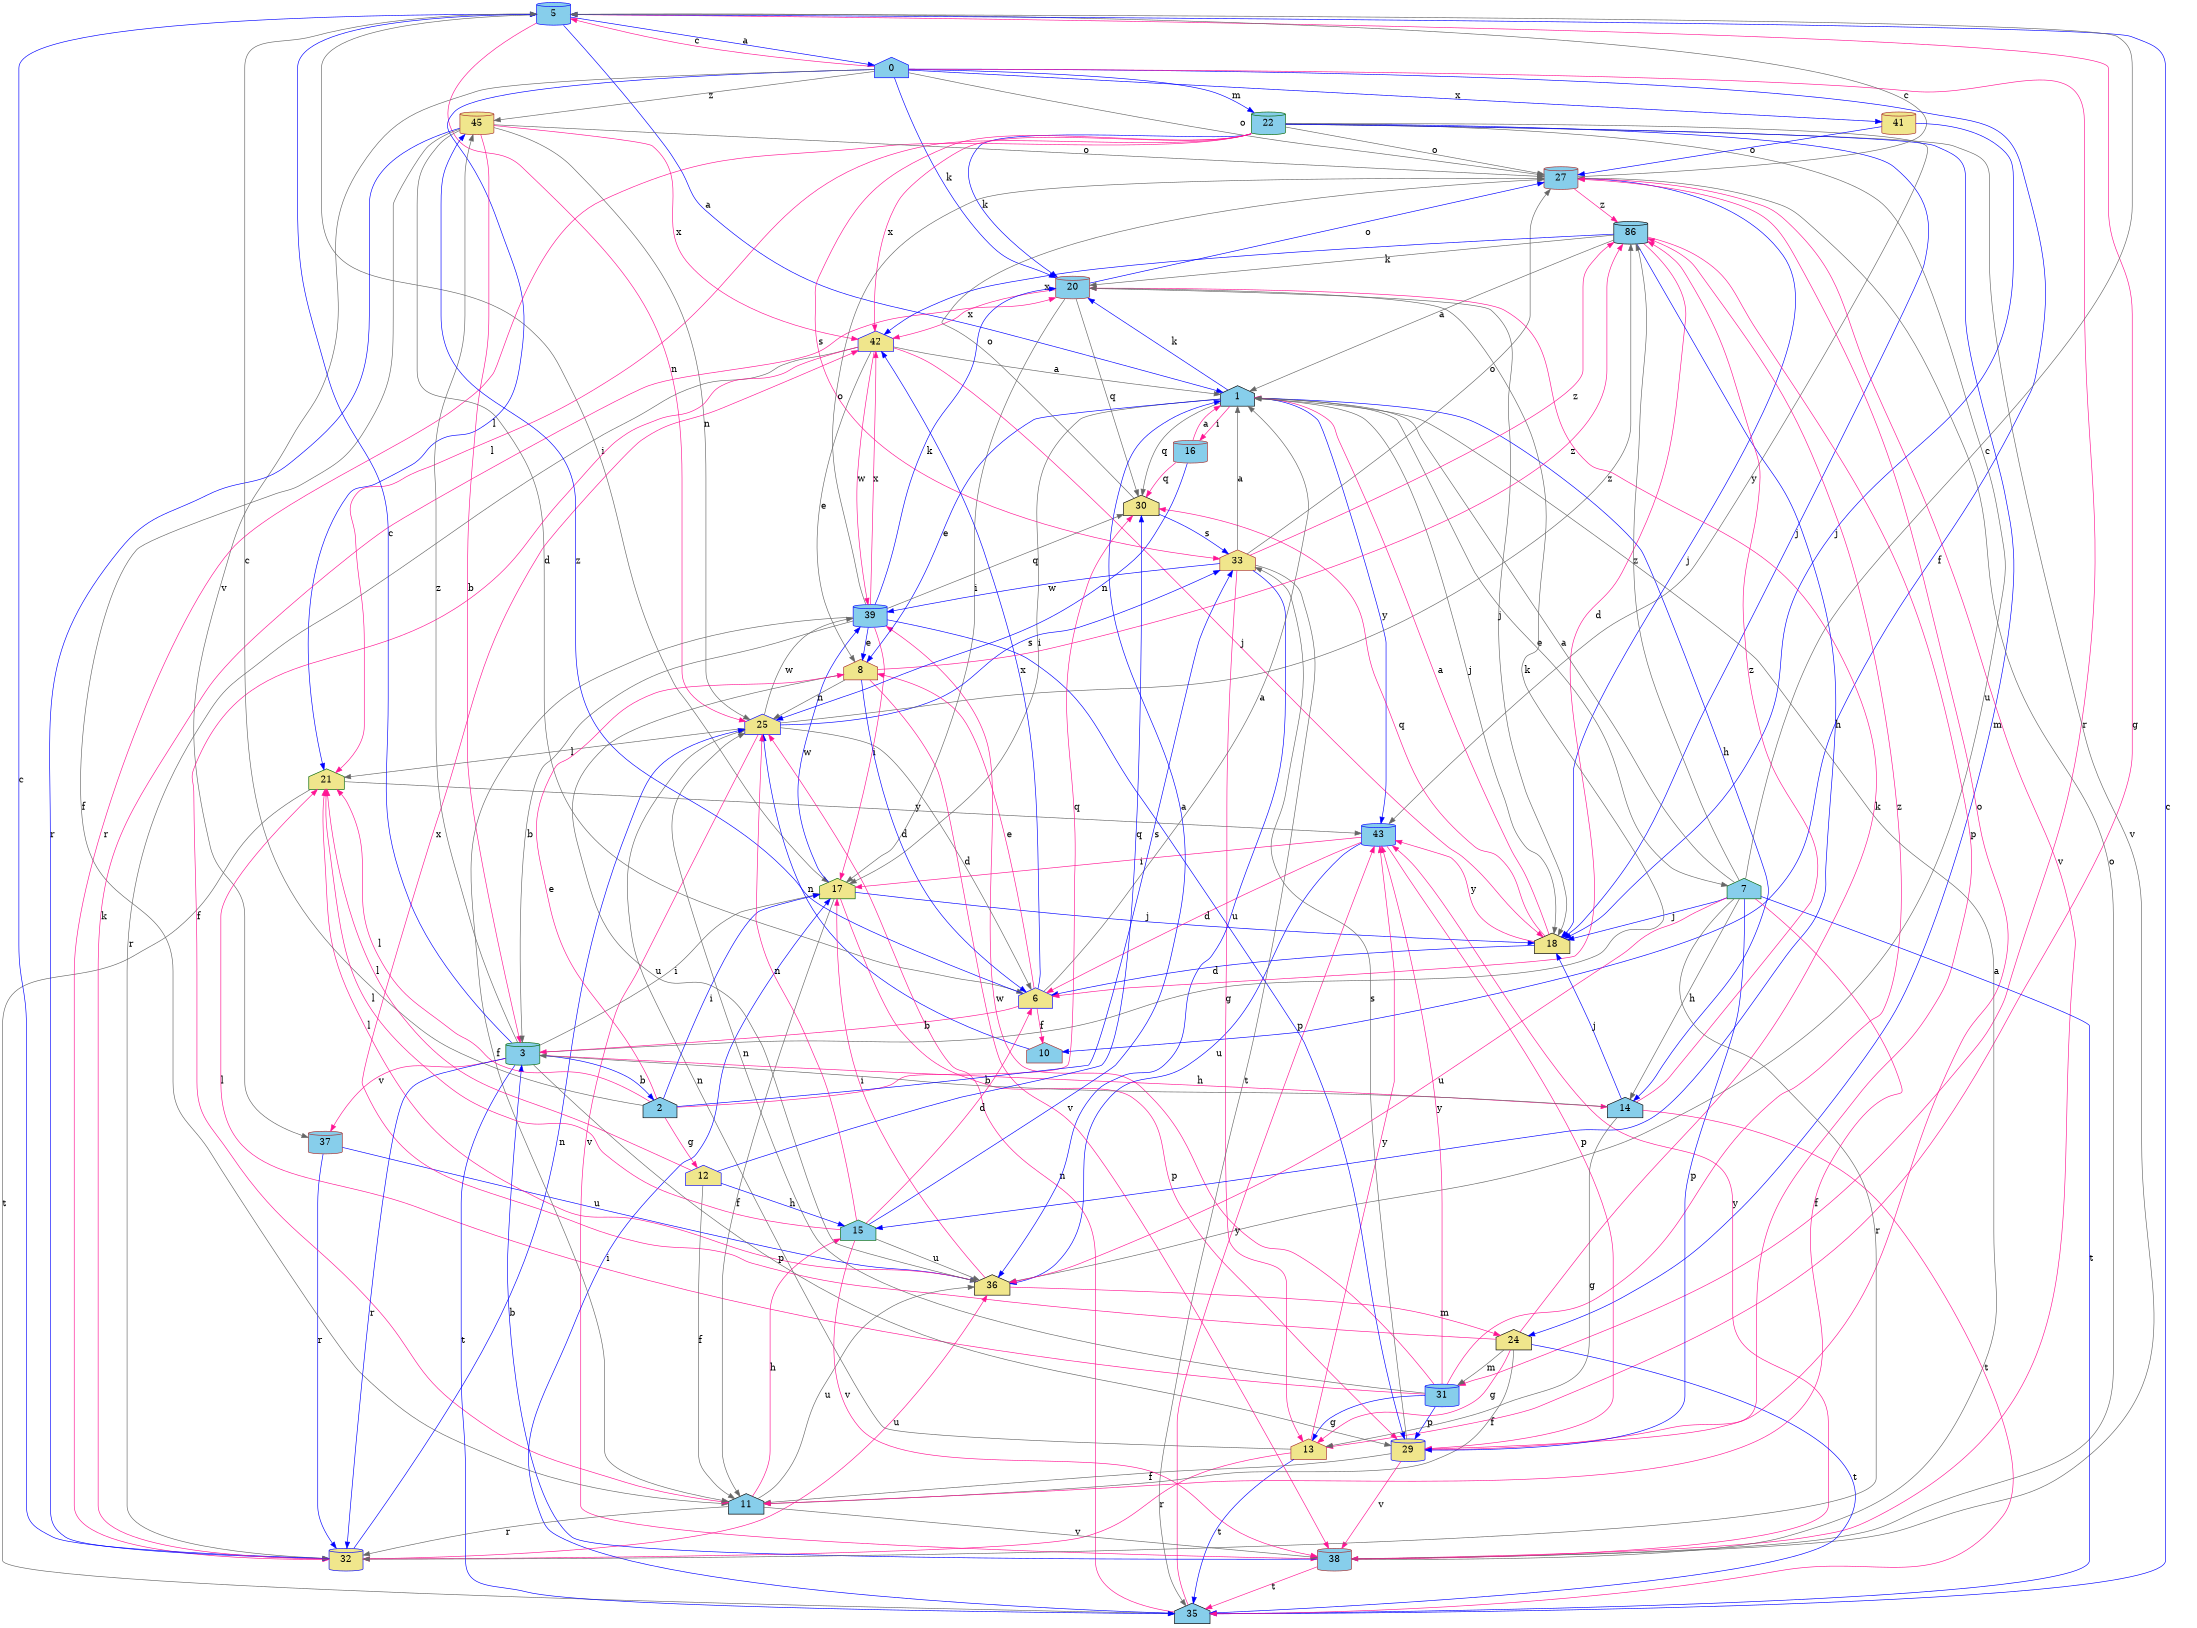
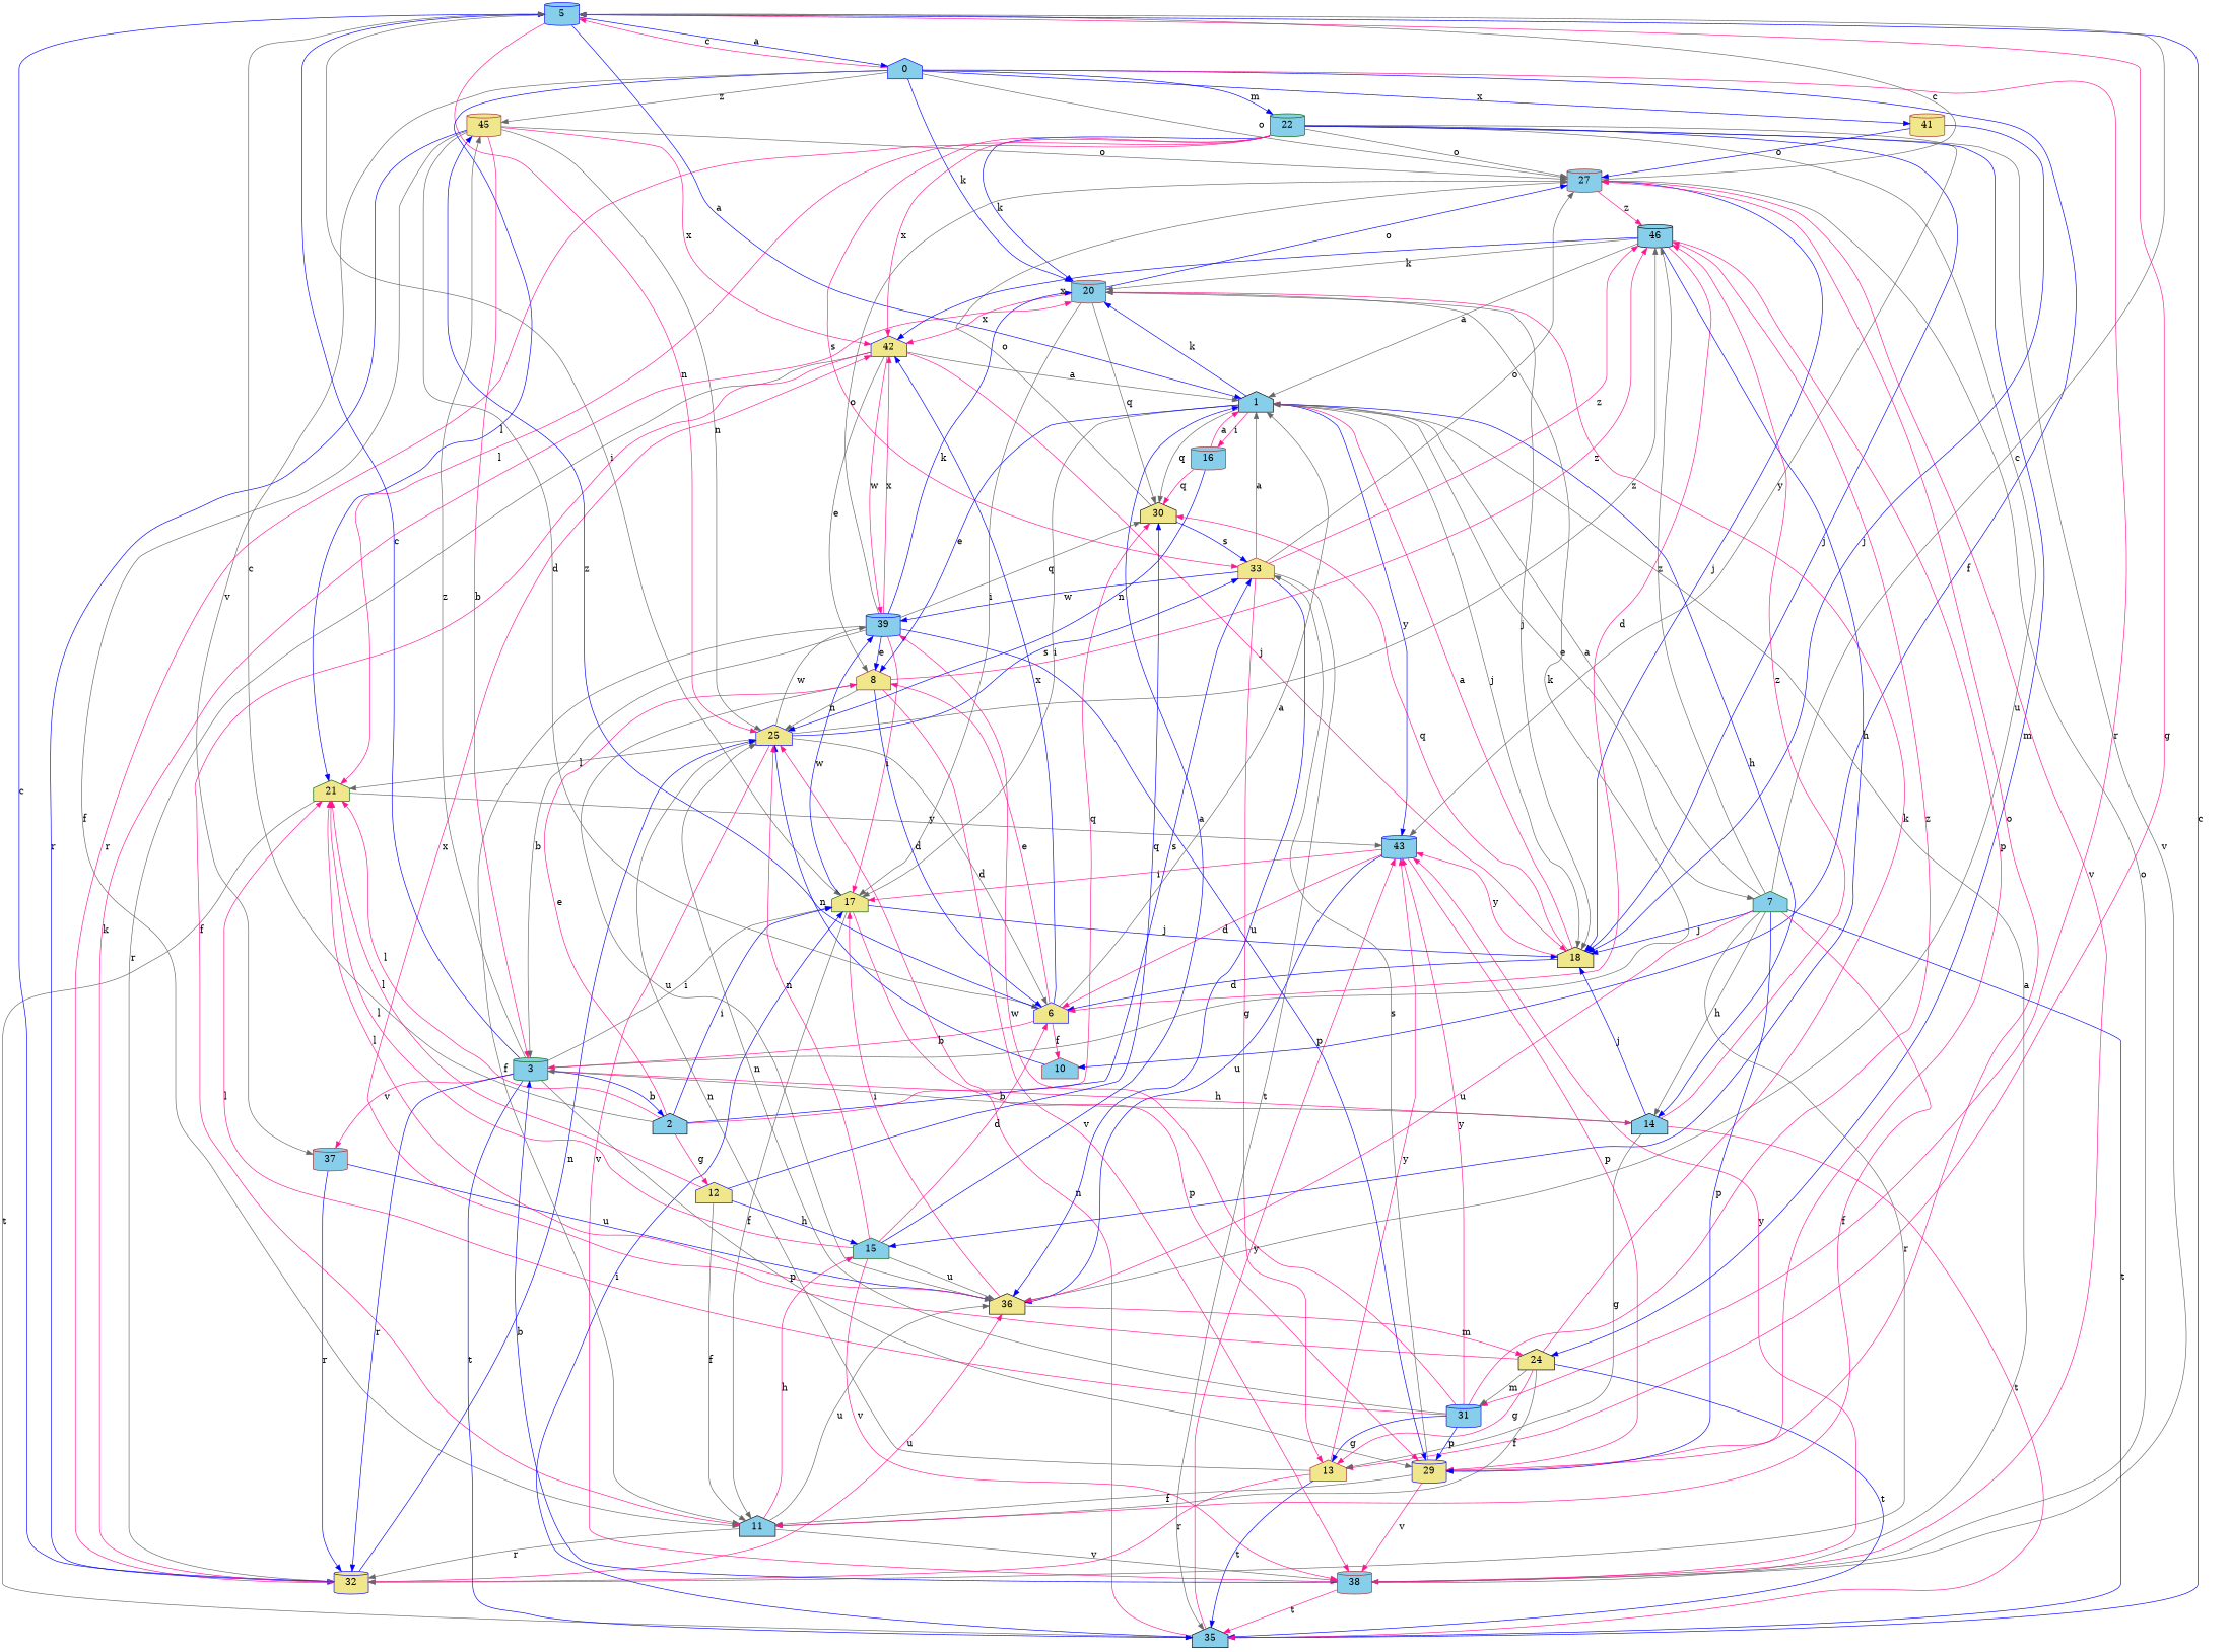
  strict digraph {
    node [color=blue fillcolor=skyblue shape=house style=filled]
    edge [color=deeppink]
    5 [shape=cylinder]
    0
    10 [color=brown]
    20 [color=brown shape=cylinder]
    21 [color=darkgreen fillcolor=khaki]
    22 [color=darkgreen shape=cylinder]
    27 [color=brown shape=cylinder]
    31 [shape=cylinder]
    37 [color=brown shape=cylinder]
    41 [color=brown fillcolor=khaki shape=cylinder]
    45 [color=brown fillcolor=khaki shape=cylinder]
    1 [color=black]
    17 [color=darkgreen fillcolor=khaki]
    13 [color=brown fillcolor=khaki]
    25 [fillcolor=khaki]
    18 [color=black fillcolor=khaki]
    30 [color=black fillcolor=khaki]
    42 [fillcolor=khaki]
    43 [shape=cylinder]
    35 [color=black]
    33 [color=brown fillcolor=khaki]
    32 [fillcolor=khaki shape=cylinder]
    36 [color=black fillcolor=khaki]
    38 [color=brown shape=cylinder]
    24 [color=black fillcolor=khaki]
-   46 [color=black shape=cylinder label=86]
+   46 [color=black shape=cylinder]
    29 [fillcolor=khaki shape=cylinder]
    39 [shape=cylinder]
    3 [color=darkgreen shape=cylinder]
    6 [fillcolor=khaki]
    11 [color=black]
    7 [color=darkgreen]
    8 [color=brown fillcolor=khaki]
    14 [color=black]
    16 [color=brown shape=cylinder]
    2 [color=black]
    12 [fillcolor=khaki]
    15 [color=darkgreen]
    5 -> 0 [color=blue label=a]
    5 -> 1 [color=blue label=a]
    5 -> 17 [color=gray40 label=i]
    5 -> 13 [label=g]
    5 -> 25 [label=n]
    0 -> 5 [label=c]
    0 -> 10 [color=blue label=f]
    0 -> 20 [color=blue label=k]
    0 -> 21 [color=blue label=l]
    0 -> 22 [color=blue label=m]
    0 -> 27 [color=gray40 label=o]
    0 -> 31 [label=r]
    0 -> 37 [color=gray40 label=v]
    0 -> 41 [color=blue label=x]
    0 -> 45 [color=gray40 label=z]
    10 -> 25 [color=blue label=n]
    20 -> 27 [color=blue label=o]
    20 -> 17 [color=gray40 label=i]
    20 -> 18 [color=gray40 label=j]
    20 -> 30 [color=gray40 label=q]
    20 -> 42 [label=x]
    21 -> 43 [color=gray40 label=y]
    21 -> 35 [color=gray40 label=t]
    22 -> 20 [color=blue label=k]
    22 -> 21 [label=l]
    22 -> 27 [color=gray40 label=o]
    22 -> 18 [color=blue label=j]
    22 -> 42 [label=x]
    22 -> 43 [color=gray40 label=y]
    22 -> 33 [label=s]
    22 -> 32 [label=r]
    22 -> 36 [color=gray40 label=u]
    22 -> 38 [color=gray40 label=v]
    22 -> 24 [color=blue label=m]
    27 -> 5 [color=gray40 label=c]
    27 -> 18 [color=blue label=j]
    27 -> 38 [label=v]
    27 -> 46 [label=z]
    31 -> 21 [label=l]
    31 -> 13 [color=blue label=g]
    31 -> 25 [color=gray40 label=n]
    31 -> 43 [label=y]
    31 -> 46 [label=z]
    31 -> 29 [color=blue label=p]
    31 -> 39 [label=w]
    37 -> 32 [color=blue label=r]
    37 -> 36 [color=blue label=u]
    41 -> 27 [color=blue label=o]
    41 -> 18 [color=blue label=j]
    45 -> 27 [color=gray40 label=o]
    45 -> 25 [color=gray40 label=n]
    45 -> 42 [label=x]
    45 -> 32 [color=blue label=r]
    45 -> 3 [label=b]
    45 -> 6 [color=gray40 label=d]
    45 -> 11 [color=gray40 label=f]
    1 -> 20 [color=blue label=k]
    1 -> 17 [color=gray40 label=i]
    1 -> 18 [color=gray40 label=j]
    1 -> 30 [color=gray40 label=q]
    1 -> 43 [color=blue label=y]
    1 -> 7 [color=gray40 label=e]
    1 -> 8 [color=blue label=e]
    1 -> 14 [color=blue label=h]
    1 -> 16 [label=i]
    17 -> 18 [color=blue label=j]
    17 -> 29 [label=p]
    17 -> 39 [color=blue label=w]
    17 -> 11 [color=gray40 label=f]
    13 -> 25 [color=gray40 label=n]
    13 -> 43 [label=y]
    13 -> 35 [color=blue label=t]
    13 -> 32 [label=r]
    25 -> 21 [color=gray40 label=l]
    25 -> 33 [color=blue label=s]
    25 -> 38 [label=v]
    25 -> 46 [color=gray40 label=z]
    25 -> 39 [color=gray40 label=w]
    25 -> 6 [color=gray40 label=d]
    18 -> 1 [label=a]
    18 -> 30 [label=q]
    18 -> 43 [label=y]
    18 -> 6 [color=blue label=d]
    30 -> 27 [color=gray40 label=o]
    30 -> 33 [color=blue label=s]
    42 -> 1 [color=gray40 label=a]
    42 -> 18 [label=j]
    42 -> 32 [color=gray40 label=r]
    42 -> 39 [label=w]
    42 -> 11 [label=f]
    42 -> 8 [color=gray40 label=e]
    43 -> 17 [label=i]
    43 -> 36 [color=blue label=u]
    43 -> 29 [label=p]
    43 -> 6 [label=d]
    35 -> 5 [color=blue label=c]
    35 -> 17 [color=blue label=i]
    35 -> 25 [label=n]
    35 -> 43 [label=y]
    33 -> 27 [color=gray40 label=o]
    33 -> 1 [color=gray40 label=a]
    33 -> 13 [label=g]
    33 -> 35 [color=gray40 label=t]
    33 -> 36 [color=blue label=u]
    33 -> 46 [label=z]
    33 -> 39 [color=blue label=w]
    32 -> 5 [color=blue label=c]
    32 -> 20 [label=k]
    32 -> 25 [color=blue label=n]
    32 -> 36 [label=u]
    36 -> 21 [label=l]
    36 -> 17 [label=i]
    36 -> 24 [label=m]
    38 -> 27 [color=gray40 label=o]
    38 -> 1 [color=gray40 label=a]
    38 -> 43 [label=y]
    38 -> 35 [label=t]
    38 -> 3 [color=blue label=b]
    24 -> 20 [label=k]
    24 -> 31 [color=gray40 label=m]
    24 -> 13 [label=g]
    24 -> 42 [label=x]
    24 -> 35 [color=blue label=t]
    24 -> 11 [color=gray40 label=f]
    46 -> 20 [color=gray40 label=k]
    46 -> 1 [color=gray40 label=a]
    46 -> 42 [color=blue label=x]
    46 -> 29 [label=p]
    46 -> 6 [label=d]
    46 -> 15 [color=blue label=h]
    29 -> 27 [label=o]
    29 -> 33 [color=gray40 label=s]
    29 -> 38 [label=v]
    29 -> 11 [color=gray40 label=f]
    39 -> 20 [color=blue label=k]
    39 -> 27 [color=gray40 label=o]
    39 -> 17 [label=i]
    39 -> 30 [color=gray40 label=q]
    39 -> 42 [label=x]
    39 -> 29 [color=blue label=p]
    39 -> 3 [color=gray40 label=b]
    39 -> 11 [color=gray40 label=f]
    39 -> 8 [color=blue label=e]
    3 -> 5 [color=blue label=c]
    3 -> 20 [color=gray40 label=k]
    3 -> 37 [label=v]
    3 -> 45 [color=gray40 label=z]
    3 -> 17 [color=gray40 label=i]
    3 -> 35 [color=blue label=t]
    3 -> 32 [color=blue label=r]
    3 -> 29 [color=gray40 label=p]
    3 -> 14 [label=h]
    3 -> 2 [color=blue label=b]
    6 -> 10 [label=f]
    6 -> 45 [color=blue label=z]
    6 -> 1 [color=gray40 label=a]
    6 -> 42 [color=blue label=x]
    6 -> 3 [label=b]
    6 -> 8 [label=e]
    11 -> 32 [color=gray40 label=r]
    11 -> 36 [color=gray40 label=u]
    11 -> 38 [color=gray40 label=v]
    11 -> 15 [label=h]
    7 -> 5 [color=gray40 label=c]
    7 -> 1 [color=gray40 label=a]
    7 -> 18 [color=blue label=j]
    7 -> 35 [color=blue label=t]
    7 -> 32 [color=gray40 label=r]
    7 -> 36 [label=u]
    7 -> 46 [color=gray40 label=z]
    7 -> 29 [color=blue label=p]
    7 -> 11 [label=f]
    7 -> 14 [color=gray40 label=h]
    8 -> 25 [color=gray40 label=n]
    8 -> 36 [color=gray40 label=u]
    8 -> 38 [label=v]
    8 -> 46 [label=z]
    8 -> 6 [color=blue label=d]
    14 -> 13 [color=gray40 label=g]
    14 -> 18 [color=blue label=j]
    14 -> 35 [label=t]
    14 -> 46 [label=z]
    14 -> 3 [color=gray40 label=b]
    16 -> 1 [label=a]
    16 -> 25 [color=blue label=n]
    16 -> 30 [label=q]
    2 -> 5 [color=gray40 label=c]
    2 -> 21 [label=l]
    2 -> 17 [color=blue label=i]
    2 -> 30 [label=q]
    2 -> 33 [color=blue label=s]
    2 -> 8 [label=e]
    2 -> 12 [label=g]
    12 -> 21 [label=l]
    12 -> 30 [color=blue label=q]
    12 -> 11 [color=gray40 label=f]
    12 -> 15 [color=blue label=h]
    15 -> 21 [label=l]
    15 -> 1 [color=blue label=a]
    15 -> 25 [label=n]
    15 -> 36 [color=gray40 label=u]
    15 -> 38 [label=v]
    15 -> 6 [label=d]
  }
